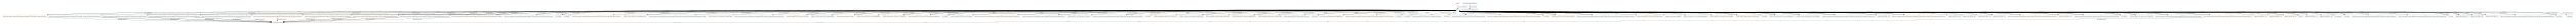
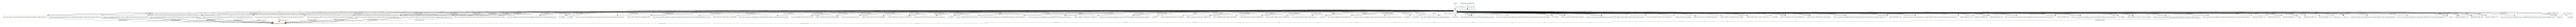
  digraph {
    fontname="Noto Serif"
    rankdir=TB
    node [color=teal fontname="Noto Serif" shape=rectangle]
    edge [arrowhead=normal fontname="Noto Serif" style=bold]
    "http://www.semanticweb.org/hafiznoman/ontologies/2023/6/untitled-ontology-36/hasError" [color=darkorange]
    "owl:topObjectProperty" [color=darkorange]
    "http://www.semanticweb.org/hafiznoman/ontologies/2023/6/untitled-ontology-36/hasConsideredGeometry"
    "http://www.semanticweb.org/hafiznoman/ontologies/2023/6/untitled-ontology-36/hasInput"
    "http://www.semanticweb.org/hafiznoman/ontologies/2023/6/untitled-ontology-36/hasConsideredMaterial"
    "http://www.semanticweb.org/hafiznoman/ontologies/2023/6/untitled-ontology-36/isRealizedThrough"
    "http://w3id.org/Onto4POLIS"
    "http://w3id.org/Onto4POLIS/1.0.0"
    "http://www.semanticweb.org/hafiznoman/ontologies/2023/6/untitled-ontology-36/hasInferredResults" [color=darkorange]
    "http://www.semanticweb.org/hafiznoman/ontologies/2023/6/untitled-ontology-36/hasRawResults" [color=darkorange]
    "http://www.semanticweb.org/hafiznoman/ontologies/2023/6/untitled-ontology-36/determine" [color=darkorange]
    "http://www.semanticweb.org/hafiznoman/ontologies/2023/6/untitled-ontology-36/hasGranularityLevel"
    "http://www.semanticweb.org/hafiznoman/ontologies/2023/6/untitled-ontology-36/hasBoundaryCondition" [color=darkorange]
    NULL
    "http://www.semanticweb.org/hafiznoman/ontologies/2023/6/untitled-ontology-36/MaterialGeometry"
    ":SIO_000430"
    ":SIO_000087"
    "http://www.semanticweb.org/hafiznoman/ontologies/2023/6/untitled-ontology-36/SoftwareForSolver" [color=darkorange]
    ":EMMO_eff42cb3_208e_4768_9a39_f8b6b3c3d7a2" [color=darkorange]
    "http://www.semanticweb.org/hafiznoman/ontologies/2023/6/untitled-ontology-36/SimulationModelBoundaryCondition"
    ":EMMO_65a007dc_2550_46b0_b394_3346c67fbb69" [color=darkorange]
    "http://www.semanticweb.org/hafiznoman/ontologies/2023/6/untitled-ontology-36/ParameterForSolver"
    "http://w3id.org/MUSICODE/Onto4OLAE/Atoms" [color=darkorange]
    ":EMMO_5b2222df_4da6_442f_8244_96e9e45887d1"
    "https://schema.org/ResearchProject" [color=darkorange]
    ":EMMO_472a0ca2_58bf_4618_b561_6fe68bd9fd49" [color=darkorange]
    ":EMMO_463bcfda_867b_41d9_a967_211d4d437cfb" [color=darkorange]
    "http://w3id.org/MUSICODE/Onto4OLAE/RawMeasurementResult" [color=darkorange]
    ":SIO_000432"
    "http://w3id.org/MUSICODE/Onto4OLAE/Beads"
    "http://www.semanticweb.org/hafiznoman/ontologies/2023/6/untitled-ontology-36/OpenSource" [color=darkorange]
    "http://www.semanticweb.org/hafiznoman/ontologies/2023/6/untitled-ontology-36/Solver"
    ":EMMO_6a490979_2226_47bb_a2b2_a7951c04cfc7"
    "http://www.semanticweb.org/hafiznoman/ontologies/2023/6/untitled-ontology-36/InternalAccessibility"
    ":SIO_000431" [color=darkorange]
    ":EMMO_43cd9d34_466b_4914_9b07_7c0142590723" [color=darkorange]
    ":EMMO_a7c3542a_fe8a_480e_b6a9_364497d576d4"
    ":EMMO_a4d66059_5dd3_4b90_b4cb_10960559441b" [color=darkorange]
    ":EMMO_668fbd5b_6f1b_405c_9c6b_d6067bd0595a" [color=darkorange]
    ":EMMO_e9dd942e_db98_4aad_b9c3_931dff6f13b0" [color=darkorange]
    n41 [label="http://w3id.org/MUSICODE/Method4OLAE/Electrons"]
    ":SIO_000433"
    "http://w3id.org/nfdi4ing/metadata4ing#Method" [color=darkorange]
    "http://www.semanticweb.org/hafiznoman/ontologies/2023/6/untitled-ontology-36/ToolForSimulation" [color=darkorange]
    ":SIO_000417"
    ":SIO_000429"
    "http://w3id.org/MUSICODE/Onto4OLAE/InputForSimulation"
    ":SIO_000434" [color=darkorange]
    "http://w3id.org/MUSICODE/Onto4OLAE/InferredMeasurementResult"
    "http://www.semanticweb.org/hafiznoman/ontologies/2023/6/untitled-ontology-36/EstimatedErrorInRawResults" [color=darkorange]
    ":SIO_000428" [color=darkorange]
    ":EMMO_ceaaf9f7_fd11_424b_8fda_9afa186af186" [color=darkorange]
    "http://www.semanticweb.org/hafiznoman/ontologies/2023/6/untitled-ontology-36/SimulationSolverBoundaryCondition"
    "http://w3id.org/MUSICODE/Onto4OLAE/FiniteVolume" [color=darkorange]
    "https://purl.org/tema/Accessibiliy"
    ":EMMO_912ac3a2_a124_4233_92dd_06c9aebea46c"
    ":EMMO_5c68497d_2544_4cd4_897b_1ea783c9f6fe" [color=darkorange]
    ":EMMO_f76884f7_964e_488e_9bb7_1b2453e9e817" [color=darkorange]
    ":SIO_000435" [color=darkorange]
    ":EMMO_13191289_6c2b_4741_93e1_82d53bd0e703"
    ":EMMO_a15cea10_9946_4d2b_95c5_cfc333fd2abb"
    "http://www.semanticweb.org/hafiznoman/ontologies/2023/6/untitled-ontology-36/hasConsideredTimeInterval"
    "-88da638:18c6702ffdc:-7ff9"
    "http://www.semanticweb.org/hafiznoman/ontologies/2023/6/untitled-ontology-36/hasImplementationSoftware" [color=darkorange]
    "-88da638:18c6702ffdc:-7ffb"
    "-88da638:18c6702ffdc:-7ff6"
-   "-88da638:18c6702ffdc:-7ff8" [color=darkorange]
    "-88da638:18c6702ffdc:-7ff3"
    "http://www.semanticweb.org/hafiznoman/ontologies/2023/6/untitled-ontology-36/hasAccessCondition" [color=darkorange]
    "-88da638:18c6702ffdc:-7ff0" [color=darkorange]
    "http://www.semanticweb.org/hafiznoman/ontologies/2023/6/untitled-ontology-36/hasMethod"
    ":SIO_000300" [color=darkorange]
    ":EMMO_967080e5_2f42_4eb2_a3a9_c58143e835f9"
    "http://www.semanticweb.org/hafiznoman/ontologies/2023/6/untitled-ontology-36/hasParameter"
    "http://www.semanticweb.org/hafiznoman/ontologies/2023/6/untitled-ontology-36/isAssosiatedWith" [color=darkorange]
    "-88da638:18c6702ffdc:-7ffa" [color=darkorange]
    "-88da638:18c6702ffdc:-7ff5" [color=darkorange]
    "-88da638:18c6702ffdc:-7ff2" [color=darkorange]
    "rdf:nil"
    "-88da638:18c6702ffdc:-7ffc" [color=darkorange]
    "-88da638:18c6702ffdc:-7fef"
    "rdfs:comment"
    "rdfs:Literal"
    "http://www.semanticweb.org/hafiznoman/ontologies/2023/6/untitled-ontology-36/hasAgent"
    "http://www.semanticweb.org/hafiznoman/ontologies/2023/6/untitled-ontology-36/hasEmployedTool"
    ":altLabel" [color=darkorange]
    "-88da638:18c6702ffdc:-7ff7"
    "-88da638:18c6702ffdc:-7ff4"
    "-88da638:18c6702ffdc:-7ff1" [color=darkorange]
    "http://www.semanticweb.org/hafiznoman/ontologies/2023/6/untitled-ontology-36/hasCorrespondingPublication"
    ":prefLabel"
    "xsd:string"
    ":Agent" [color=darkorange]
    "http://www.semanticweb.org/hafiznoman/ontologies/2023/6/untitled-ontology-36/hasError" -> "owl:topObjectProperty" [label="rdfs:subPropertyOf" style=solid]
    "http://www.semanticweb.org/hafiznoman/ontologies/2023/6/untitled-ontology-36/hasConsideredGeometry" -> "owl:topObjectProperty" [arrowhead=dot label="rdfs:subPropertyOf"]
    "http://www.semanticweb.org/hafiznoman/ontologies/2023/6/untitled-ontology-36/hasInput" -> "owl:topObjectProperty" [arrowhead=dot label="rdfs:subPropertyOf"]
    "http://www.semanticweb.org/hafiznoman/ontologies/2023/6/untitled-ontology-36/hasConsideredMaterial" -> "owl:topObjectProperty" [arrowhead=diamond label="rdfs:subPropertyOf"]
    "http://www.semanticweb.org/hafiznoman/ontologies/2023/6/untitled-ontology-36/isRealizedThrough" -> "owl:topObjectProperty" [arrowhead=diamond label="rdfs:subPropertyOf" style=solid]
    "http://w3id.org/Onto4POLIS" -> "http://w3id.org/Onto4POLIS/1.0.0" [arrowhead=dot label="owl:versionIRI"]
    "http://www.semanticweb.org/hafiznoman/ontologies/2023/6/untitled-ontology-36/hasInferredResults" -> "owl:topObjectProperty" [label="rdfs:subPropertyOf"]
    "http://www.semanticweb.org/hafiznoman/ontologies/2023/6/untitled-ontology-36/hasRawResults" -> "owl:topObjectProperty" [arrowhead=diamond label="rdfs:subPropertyOf" style=solid]
    "http://www.semanticweb.org/hafiznoman/ontologies/2023/6/untitled-ontology-36/determine" -> "owl:topObjectProperty" [arrowhead=diamond label="rdfs:subPropertyOf"]
    "http://www.semanticweb.org/hafiznoman/ontologies/2023/6/untitled-ontology-36/hasGranularityLevel" -> "owl:topObjectProperty" [label="rdfs:subPropertyOf"]
    "http://www.semanticweb.org/hafiznoman/ontologies/2023/6/untitled-ontology-36/hasBoundaryCondition" -> "owl:topObjectProperty" [arrowhead=dot label="rdfs:subPropertyOf" style=solid]
    NULL -> "http://www.semanticweb.org/hafiznoman/ontologies/2023/6/untitled-ontology-36/hasError" [arrowhead=diamond label="owl:onProperty"]
    NULL -> "http://www.semanticweb.org/hafiznoman/ontologies/2023/6/untitled-ontology-36/hasConsideredGeometry" [label="owl:onProperty" style=solid]
    NULL -> "http://www.semanticweb.org/hafiznoman/ontologies/2023/6/untitled-ontology-36/hasInput" [arrowhead=dot label="owl:onProperty"]
    NULL -> "http://www.semanticweb.org/hafiznoman/ontologies/2023/6/untitled-ontology-36/hasConsideredMaterial" [arrowhead=diamond label="owl:onProperty" style=solid]
    NULL -> "http://www.semanticweb.org/hafiznoman/ontologies/2023/6/untitled-ontology-36/isRealizedThrough" [label="owl:onProperty" style=solid]
    NULL -> "http://www.semanticweb.org/hafiznoman/ontologies/2023/6/untitled-ontology-36/hasInferredResults" [arrowhead=diamond label="owl:onProperty" style=solid]
    NULL -> "http://www.semanticweb.org/hafiznoman/ontologies/2023/6/untitled-ontology-36/hasRawResults" [arrowhead=diamond label="owl:onProperty" style=solid]
    NULL -> "http://www.semanticweb.org/hafiznoman/ontologies/2023/6/untitled-ontology-36/determine" [arrowhead=dot label="owl:onProperty"]
    NULL -> "http://www.semanticweb.org/hafiznoman/ontologies/2023/6/untitled-ontology-36/hasGranularityLevel" [arrowhead=dot label="owl:onProperty"]
    NULL -> "http://www.semanticweb.org/hafiznoman/ontologies/2023/6/untitled-ontology-36/hasBoundaryCondition" [label="owl:onProperty"]
    NULL -> "http://www.semanticweb.org/hafiznoman/ontologies/2023/6/untitled-ontology-36/MaterialGeometry" [arrowhead=dot label="owl:someValuesFrom"]
    NULL -> ":SIO_000430" [label="rdf:onProperty"]
    NULL -> ":SIO_000087" [label="owl:someValuesFrom" style=solid]
    NULL -> "http://www.semanticweb.org/hafiznoman/ontologies/2023/6/untitled-ontology-36/SoftwareForSolver" [arrowhead=diamond label="owl:someValuesFrom" style=solid]
    NULL -> ":EMMO_eff42cb3_208e_4768_9a39_f8b6b3c3d7a2" [arrowhead=diamond label="owl:annotatedSource"]
    NULL -> "http://www.semanticweb.org/hafiznoman/ontologies/2023/6/untitled-ontology-36/SimulationModelBoundaryCondition" [label="owl:someValuesFrom" style=solid]
    NULL -> ":EMMO_65a007dc_2550_46b0_b394_3346c67fbb69" [label="owl:annotatedSource" style=solid]
    NULL -> "http://www.semanticweb.org/hafiznoman/ontologies/2023/6/untitled-ontology-36/ParameterForSolver" [label="owl:someValuesFrom" style=solid]
    NULL -> "http://w3id.org/MUSICODE/Onto4OLAE/Atoms" [arrowhead=dot label="owl:someValuesFrom"]
    NULL -> ":EMMO_5b2222df_4da6_442f_8244_96e9e45887d1" [arrowhead=dot label="owl:someValuesFrom" style=solid]
    NULL -> "https://schema.org/ResearchProject" [arrowhead=diamond label="owl:someValuesFrom"]
    NULL -> ":EMMO_472a0ca2_58bf_4618_b561_6fe68bd9fd49" [arrowhead=dot label="owl:annotatedSource" style=solid]
    NULL -> ":EMMO_463bcfda_867b_41d9_a967_211d4d437cfb" [arrowhead=diamond label="owl:annotatedSource"]
    NULL -> "http://w3id.org/MUSICODE/Onto4OLAE/RawMeasurementResult" [label="owl:someValuesFrom"]
    NULL -> ":SIO_000432" [arrowhead=diamond label="rdf:first"]
    NULL -> "http://w3id.org/MUSICODE/Onto4OLAE/Beads" [label="rdf:first"]
    NULL -> "http://www.semanticweb.org/hafiznoman/ontologies/2023/6/untitled-ontology-36/OpenSource" [label="rdf:first"]
    NULL -> "http://www.semanticweb.org/hafiznoman/ontologies/2023/6/untitled-ontology-36/Solver" [label="owl:someValuesFrom"]
    NULL -> ":EMMO_6a490979_2226_47bb_a2b2_a7951c04cfc7" [arrowhead=diamond label="owl:annotatedSource" style=solid]
    NULL -> "http://www.semanticweb.org/hafiznoman/ontologies/2023/6/untitled-ontology-36/InternalAccessibility" [arrowhead=dot label="owl:someValuesFrom"]
    NULL -> ":SIO_000431" [arrowhead=dot label="rdf:first" style=solid]
    NULL -> ":EMMO_43cd9d34_466b_4914_9b07_7c0142590723" [arrowhead=dot label="owl:annotatedSource" style=solid]
    NULL -> ":EMMO_a7c3542a_fe8a_480e_b6a9_364497d576d4" [arrowhead=diamond label="owl:annotatedSource"]
    NULL -> ":EMMO_a4d66059_5dd3_4b90_b4cb_10960559441b" [arrowhead=dot label="owl:annotatedSource" style=solid]
    NULL -> ":EMMO_668fbd5b_6f1b_405c_9c6b_d6067bd0595a" [arrowhead=dot label="owl:annotatedSource"]
    NULL -> ":EMMO_e9dd942e_db98_4aad_b9c3_931dff6f13b0" [arrowhead=diamond label="owl:annotatedSource" style=solid]
    NULL -> n41 [label="rdf:first" style=solid]
    NULL -> ":SIO_000433" [label="rdf:first"]
    NULL -> "http://w3id.org/nfdi4ing/metadata4ing#Method" [arrowhead=dot label="owl:someValuesFrom"]
    NULL -> "http://www.semanticweb.org/hafiznoman/ontologies/2023/6/untitled-ontology-36/ToolForSimulation" [arrowhead=dot label="owl:someValuesFrom" style=solid]
    NULL -> ":SIO_000417" [label="owl:someValuesFrom" style=solid]
    NULL -> ":SIO_000429" [label="rdf:first" style=solid]
    NULL -> "http://w3id.org/MUSICODE/Onto4OLAE/InputForSimulation" [label="owl:someValuesFrom" style=solid]
    NULL -> ":SIO_000434" [arrowhead=dot label="rdf:first" style=solid]
    NULL -> "http://w3id.org/MUSICODE/Onto4OLAE/InferredMeasurementResult" [arrowhead=diamond label="owl:someValuesFrom"]
    NULL -> "http://www.semanticweb.org/hafiznoman/ontologies/2023/6/untitled-ontology-36/EstimatedErrorInRawResults" [label="owl:someValuesFrom" style=solid]
    NULL -> ":SIO_000428" [arrowhead=dot label="rdf:first"]
    NULL -> ":EMMO_ceaaf9f7_fd11_424b_8fda_9afa186af186" [label="owl:annotatedSource"]
    NULL -> "http://www.semanticweb.org/hafiznoman/ontologies/2023/6/untitled-ontology-36/SimulationSolverBoundaryCondition" [arrowhead=diamond label="owl:someValuesFrom"]
    NULL -> "http://w3id.org/MUSICODE/Onto4OLAE/FiniteVolume" [arrowhead=diamond label="rdf:first" style=solid]
    NULL -> "https://purl.org/tema/Accessibiliy" [arrowhead=diamond label="owl:someValuesFrom" style=solid]
    NULL -> ":EMMO_912ac3a2_a124_4233_92dd_06c9aebea46c" [arrowhead=dot label="owl:annotatedSource" style=solid]
    NULL -> ":EMMO_5c68497d_2544_4cd4_897b_1ea783c9f6fe" [arrowhead=dot label="owl:annotatedSource" style=solid]
    NULL -> ":EMMO_f76884f7_964e_488e_9bb7_1b2453e9e817" [arrowhead=dot label="owl:annotatedSource"]
    NULL -> ":SIO_000435" [arrowhead=dot label="rdf:first" style=solid]
    NULL -> ":EMMO_13191289_6c2b_4741_93e1_82d53bd0e703" [arrowhead=dot label="owl:annotatedSource"]
    NULL -> ":EMMO_a15cea10_9946_4d2b_95c5_cfc333fd2abb" [arrowhead=diamond label="owl:annotatedSource"]
    NULL -> "http://www.semanticweb.org/hafiznoman/ontologies/2023/6/untitled-ontology-36/hasConsideredTimeInterval" [label="owl:onProperty"]
    NULL -> "-88da638:18c6702ffdc:-7ff9" [label="rdf:rest"]
    NULL -> "http://www.semanticweb.org/hafiznoman/ontologies/2023/6/untitled-ontology-36/hasImplementationSoftware" [label="owl:onProperty"]
    NULL -> "-88da638:18c6702ffdc:-7ffb" [arrowhead=dot label="rdf:rest" style=solid]
    NULL -> "-88da638:18c6702ffdc:-7ff6" [label="owl:members" style=solid]
-   NULL -> "-88da638:18c6702ffdc:-7ff8" [label="owl:unionOf" style=solid]
    NULL -> "-88da638:18c6702ffdc:-7ff3" [arrowhead=diamond label="rdf:rest"]
    NULL -> "http://www.semanticweb.org/hafiznoman/ontologies/2023/6/untitled-ontology-36/hasAccessCondition" [arrowhead=dot label="owl:onProperty"]
    NULL -> "-88da638:18c6702ffdc:-7ff0" [label="rdf:rest"]
    NULL -> "http://www.semanticweb.org/hafiznoman/ontologies/2023/6/untitled-ontology-36/hasMethod" [label="owl:onProperty"]
    NULL -> ":SIO_000300" [label="owl:onProperty"]
    NULL -> ":EMMO_967080e5_2f42_4eb2_a3a9_c58143e835f9" [arrowhead=dot label="owl:annotatedProperty"]
    NULL -> "http://www.semanticweb.org/hafiznoman/ontologies/2023/6/untitled-ontology-36/hasParameter" [arrowhead=dot label="owl:onProperty"]
    NULL -> "http://www.semanticweb.org/hafiznoman/ontologies/2023/6/untitled-ontology-36/isAssosiatedWith" [label="owl:onProperty"]
    NULL -> "-88da638:18c6702ffdc:-7ffa" [label="rdf:rest" style=solid]
    NULL -> "-88da638:18c6702ffdc:-7ff5" [label="rdf:rest" style=solid]
    NULL -> "-88da638:18c6702ffdc:-7ff2" [label="rdf:rest"]
    NULL -> "rdf:nil" [arrowhead=diamond label="rdf:rest"]
    NULL -> "-88da638:18c6702ffdc:-7ffc" [arrowhead=dot label="owl:unionOf" style=solid]
    NULL -> "-88da638:18c6702ffdc:-7fef" [arrowhead=dot label="rdf:rest" style=solid]
    NULL -> "rdfs:comment" [arrowhead=diamond label="owl:annotatedProperty" style=solid]
    NULL -> "rdfs:Literal" [arrowhead=diamond label="owl:someValuesFrom"]
    NULL -> "http://www.semanticweb.org/hafiznoman/ontologies/2023/6/untitled-ontology-36/hasAgent" [arrowhead=dot label="owl:onProperty" style=solid]
    NULL -> "http://www.semanticweb.org/hafiznoman/ontologies/2023/6/untitled-ontology-36/hasEmployedTool" [arrowhead=diamond label="owl:onProperty" style=solid]
    NULL -> ":altLabel" [label="owl:annotatedProperty"]
    NULL -> "-88da638:18c6702ffdc:-7ff7" [arrowhead=diamond label="rdf:rest"]
    NULL -> "-88da638:18c6702ffdc:-7ff4" [arrowhead=dot label="rdf:rest"]
    NULL -> "-88da638:18c6702ffdc:-7ff1" [label="rdf:rest"]
    NULL -> "http://www.semanticweb.org/hafiznoman/ontologies/2023/6/untitled-ontology-36/hasCorrespondingPublication" [arrowhead=diamond label="owl:onProperty" style=solid]
    NULL -> ":prefLabel" [arrowhead=dot label="owl:annotatedProperty"]
    NULL -> "xsd:string" [label="owl:someValuesFrom" style=solid]
    "http://www.semanticweb.org/hafiznoman/ontologies/2023/6/untitled-ontology-36/isAssosiatedWith" -> "owl:topObjectProperty" [arrowhead=dot label="rdfs:subPropertyOf" style=solid]
    ":Agent" -> NULL [arrowhead=dot label="owl:someValuesFrom" style=solid]
  }
